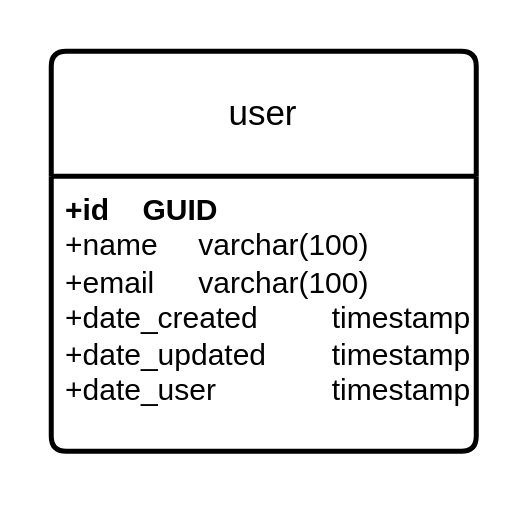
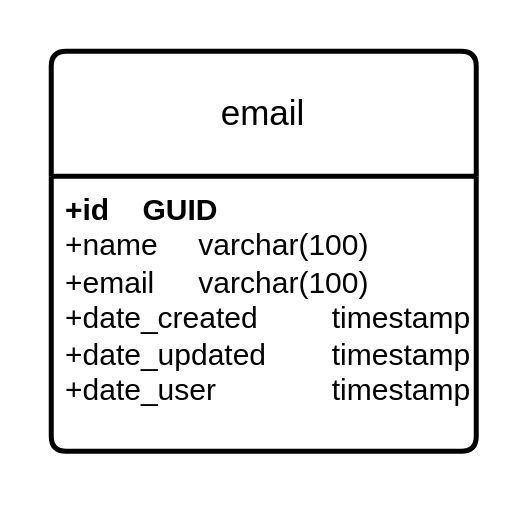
  <mxCell id="0" />
  <mxCell id="1" parent="0" />
- <mxCell id="2" value="user" style="swimlane;childLayout=stackLayout;horizontal=1;startSize=50;horizontalStack=0;rounded=1;fontSize=14;fontStyle=0;strokeWidth=2;resizeParent=0;resizeLast=1;shadow=0;dashed=0;align=center;arcSize=4;whiteSpace=wrap;html=1;" parent="1" vertex="1"><mxGeometry x="20" y="20" width="170" height="160" as="geometry" /></mxCell>
+ <mxCell id="2" value="email" style="swimlane;childLayout=stackLayout;horizontal=1;startSize=50;horizontalStack=0;rounded=1;fontSize=14;fontStyle=0;strokeWidth=2;resizeParent=0;resizeLast=1;shadow=0;dashed=0;align=center;arcSize=4;whiteSpace=wrap;html=1;" parent="1" vertex="1"><mxGeometry x="20" y="20" width="170" height="160" as="geometry" /></mxCell>
  <mxCell id="3" value="&lt;b&gt;+id&lt;span style=&quot;&quot;&gt;&lt;span style=&quot;&quot;&gt;&amp;nbsp;&amp;nbsp;&amp;nbsp;&amp;nbsp;&lt;/span&gt;&lt;/span&gt;GUID&lt;/b&gt;&lt;br&gt;+name&lt;span style=&quot;white-space: pre;&quot;&gt;&#09;&lt;/span&gt;varchar(100)&lt;br&gt;+email&lt;span style=&quot;white-space: pre;&quot;&gt;&#09;&lt;/span&gt;varchar(100)&lt;br&gt;+date_created&lt;span style=&quot;white-space: pre;&quot;&gt;&#09;&lt;/span&gt;&lt;span style=&quot;white-space: pre;&quot;&gt;&#09;&lt;/span&gt;timestamp&lt;br&gt;+date_updated&lt;span style=&quot;white-space: pre;&quot;&gt;&#09;&lt;/span&gt;timestamp&lt;br&gt;+date_user&lt;span style=&quot;white-space: pre;&quot;&gt;&#09;&lt;/span&gt;&lt;span style=&quot;white-space: pre;&quot;&gt;&#09;&lt;/span&gt;timestamp" style="align=left;strokeColor=none;fillColor=none;spacingLeft=4;fontSize=12;verticalAlign=top;resizable=0;rotatable=0;part=1;html=1;" parent="2" vertex="1"><mxGeometry y="50" width="170" height="110" as="geometry" /></mxCell>
